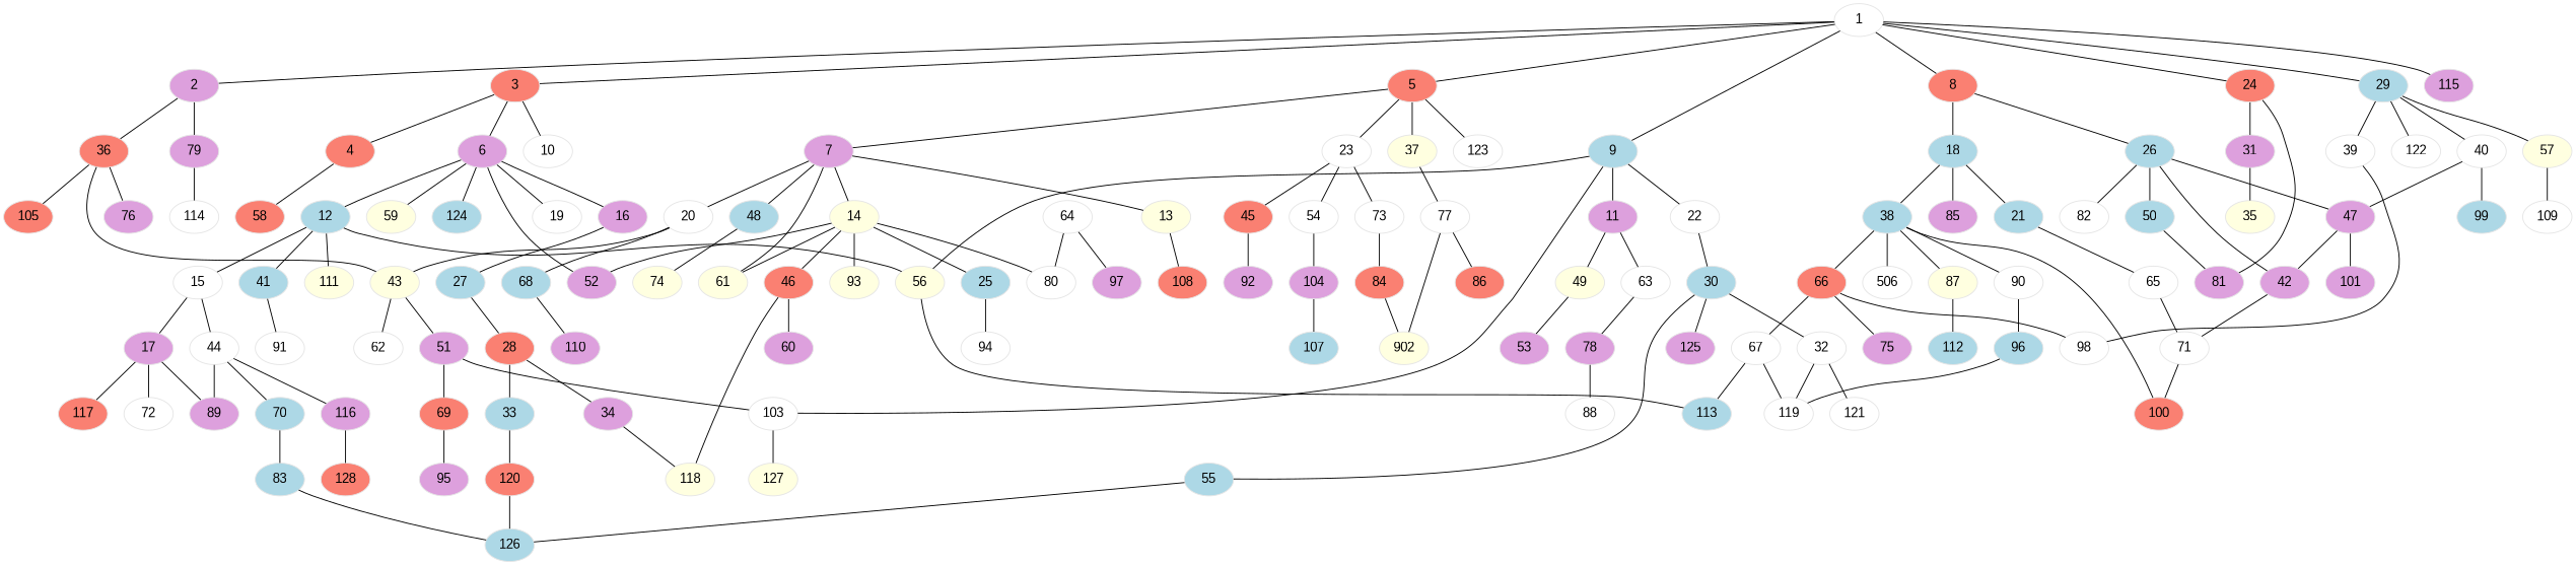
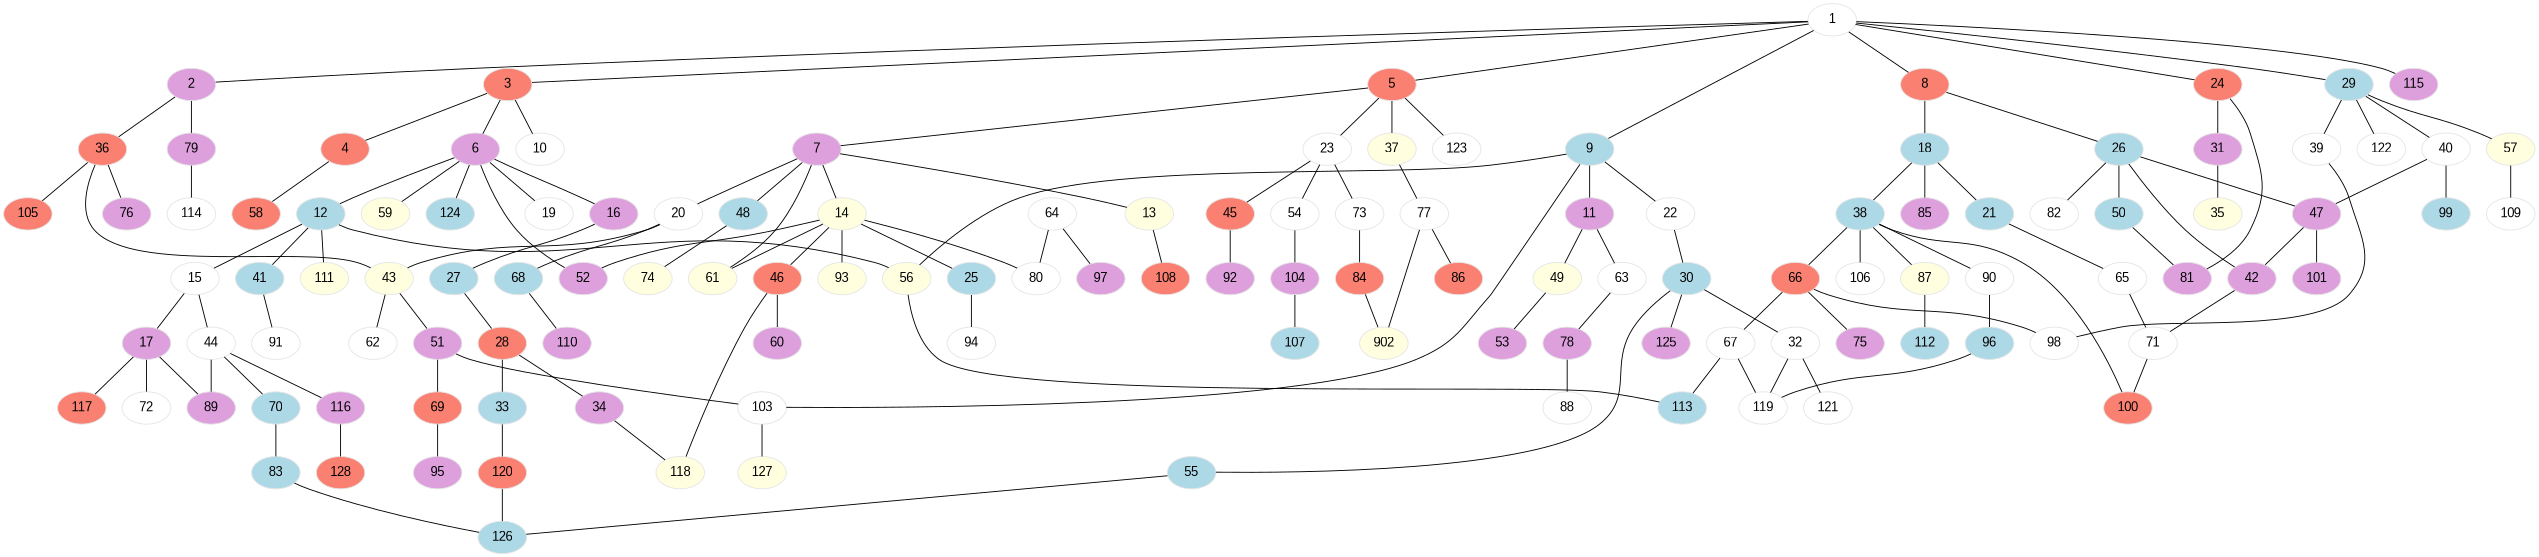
  graph {
    fontname="Liberation Sans"
    node [color=gray90 fillcolor=white fontname="Liberation Sans" style=filled]
    edge [fontname="Liberation Sans"]
    2 [fillcolor=plum]
    1
    3 [fillcolor=salmon]
    5 [fillcolor=salmon]
    8 [fillcolor=salmon]
    9 [fillcolor=lightblue]
    24 [fillcolor=salmon]
    29 [fillcolor=lightblue]
    115 [fillcolor=plum]
    36 [fillcolor=salmon]
    79 [fillcolor=plum]
    4 [fillcolor=salmon]
    6 [fillcolor=plum]
    10
    7 [fillcolor=plum]
    23
    37 [fillcolor=lightyellow]
    123
    18 [fillcolor=lightblue]
    26 [fillcolor=lightblue]
    11 [fillcolor=plum]
    22
    56 [fillcolor=lightyellow]
    103
    31 [fillcolor=plum]
    81 [fillcolor=plum]
    39
    40
    57 [fillcolor=lightyellow]
    122
    43 [fillcolor=lightyellow]
    76 [fillcolor=plum]
    105 [fillcolor=salmon]
    114
    58 [fillcolor=salmon]
    12 [fillcolor=lightblue]
    16 [fillcolor=plum]
    19
    52 [fillcolor=plum]
    59 [fillcolor=lightyellow]
    124 [fillcolor=lightblue]
    13 [fillcolor=lightyellow]
    14 [fillcolor=lightyellow]
    20
    48 [fillcolor=lightblue]
    61 [fillcolor=lightyellow]
    45 [fillcolor=salmon]
    54
    73
    77
    15
    41 [fillcolor=lightblue]
    111 [fillcolor=lightyellow]
    27 [fillcolor=lightblue]
    108 [fillcolor=salmon]
    25 [fillcolor=lightblue]
    46 [fillcolor=salmon]
    80
    93 [fillcolor=lightyellow]
    68 [fillcolor=lightblue]
    74 [fillcolor=lightyellow]
    21 [fillcolor=lightblue]
    38 [fillcolor=lightblue]
    85 [fillcolor=plum]
    42 [fillcolor=plum]
    47 [fillcolor=plum]
    50 [fillcolor=lightblue]
    82
    49 [fillcolor=lightyellow]
    63
    30 [fillcolor=lightblue]
    113 [fillcolor=lightblue]
    127 [fillcolor=lightyellow]
    53 [fillcolor=plum]
    78 [fillcolor=plum]
    17 [fillcolor=plum]
    44
    91
    94
    118 [fillcolor=lightyellow]
    60 [fillcolor=plum]
    72
    89 [fillcolor=plum]
    117 [fillcolor=salmon]
    70 [fillcolor=lightblue]
    116 [fillcolor=plum]
    28 [fillcolor=salmon]
    65
    66 [fillcolor=salmon]
    87 [fillcolor=lightyellow]
    90
    100 [fillcolor=salmon]
-   106 [label=506]
+   106
    51 [fillcolor=plum]
    62
    110 [fillcolor=plum]
    71
    32
    55 [fillcolor=lightblue]
    125 [fillcolor=plum]
    92 [fillcolor=plum]
    104 [fillcolor=plum]
    84 [fillcolor=salmon]
    35 [fillcolor=lightyellow]
    101 [fillcolor=plum]
    33 [fillcolor=lightblue]
    34 [fillcolor=plum]
    120 [fillcolor=salmon]
    98
    99 [fillcolor=lightblue]
    109
    119
    121
    126 [fillcolor=lightblue]
    86 [fillcolor=salmon]
    n116 [fillcolor=lightyellow label=902]
    67
    75 [fillcolor=plum]
    112 [fillcolor=lightblue]
    96 [fillcolor=lightblue]
    69 [fillcolor=salmon]
    83 [fillcolor=lightblue]
    128 [fillcolor=salmon]
    64
    97 [fillcolor=plum]
    95 [fillcolor=plum]
    107 [fillcolor=lightblue]
    88
    2 -- 36
    2 -- 79
    1 -- 2
    1 -- 3
    1 -- 5
    1 -- 8
    1 -- 9
    1 -- 24
    1 -- 29
    1 -- 115
    3 -- 4
    3 -- 6
    3 -- 10
    5 -- 7
    5 -- 23
    5 -- 37
    5 -- 123
    8 -- 18
    8 -- 26
    9 -- 11
    9 -- 22
    9 -- 56
    9 -- 103
    24 -- 31
    24 -- 81
    29 -- 39
    29 -- 40
    29 -- 57
    29 -- 122
    36 -- 43
    36 -- 76
    36 -- 105
    79 -- 114
    4 -- 58
    6 -- 12
    6 -- 16
    6 -- 19
    6 -- 52
    6 -- 59
    6 -- 124
    7 -- 13
    7 -- 14
    7 -- 20
    7 -- 48
    7 -- 61
    23 -- 45
    23 -- 54
    23 -- 73
    37 -- 77
    18 -- 21
    18 -- 38
    18 -- 85
    26 -- 42
    26 -- 47
    26 -- 50
    26 -- 82
    11 -- 49
    11 -- 63
    22 -- 30
    56 -- 113
    103 -- 127
    31 -- 35
    39 -- 98
    40 -- 47
    40 -- 99
    57 -- 109
    43 -- 51
    43 -- 62
    12 -- 56
    12 -- 15
    12 -- 41
    12 -- 111
    16 -- 27
    13 -- 108
    14 -- 52
    14 -- 61
    14 -- 25
    14 -- 46
    14 -- 80
    14 -- 93
    20 -- 43
    20 -- 68
    48 -- 74
    45 -- 92
    54 -- 104
    73 -- 84
    77 -- 86
    77 -- n116
    15 -- 17
    15 -- 44
    41 -- 91
    27 -- 28
    25 -- 94
    46 -- 118
    46 -- 60
    68 -- 110
    21 -- 65
    38 -- 66
    38 -- 87
    38 -- 90
    38 -- 100
    38 -- 106
    42 -- 71
    47 -- 42
    47 -- 101
    50 -- 81
    49 -- 53
    63 -- 78
    30 -- 32
    30 -- 55
    30 -- 125
    78 -- 88
    17 -- 72
    17 -- 89
    17 -- 117
    44 -- 89
    44 -- 70
    44 -- 116
    70 -- 83
    116 -- 128
    28 -- 33
    28 -- 34
    65 -- 71
    66 -- 98
    66 -- 67
    66 -- 75
    87 -- 112
    90 -- 96
    51 -- 103
    51 -- 69
    71 -- 100
    32 -- 119
    32 -- 121
    55 -- 126
    104 -- 107
    84 -- n116
    33 -- 120
    34 -- 118
    120 -- 126
    67 -- 113
    67 -- 119
    96 -- 119
    69 -- 95
    83 -- 126
    64 -- 80
    64 -- 97
  }
